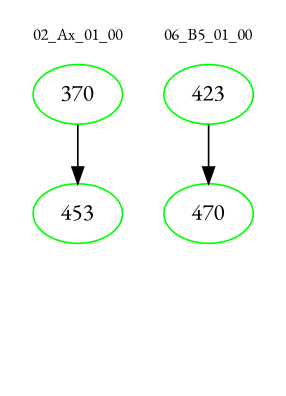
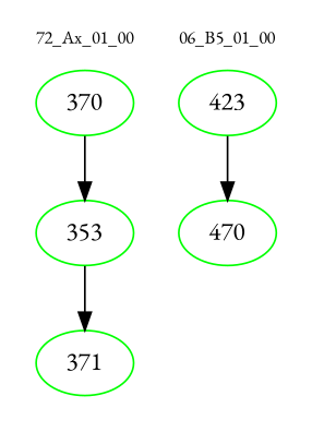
  digraph {
    fontname="EB Garamond"
    node [color=green fontname="EB Garamond"]
    edge [color=black fontname="EB Garamond"]
    n1 [label=370]
-   n2 [label=453]
+   n2 [label=353]
+   n3 [label=371]
    n4 [label=423]
    n5 [label=470]
    subgraph cluster_1 {
      color=white
      fontsize=10
-     label="02_Ax_01_00"
+     label="72_Ax_01_00"
      n1
      n2
+     n3
    }
    subgraph cluster_2 {
      color=white
      fontsize=10
      label="06_B5_01_00"
      n4
      n5
    }
    n1 -> n2
+   n2 -> n3
    n4 -> n5
  }
